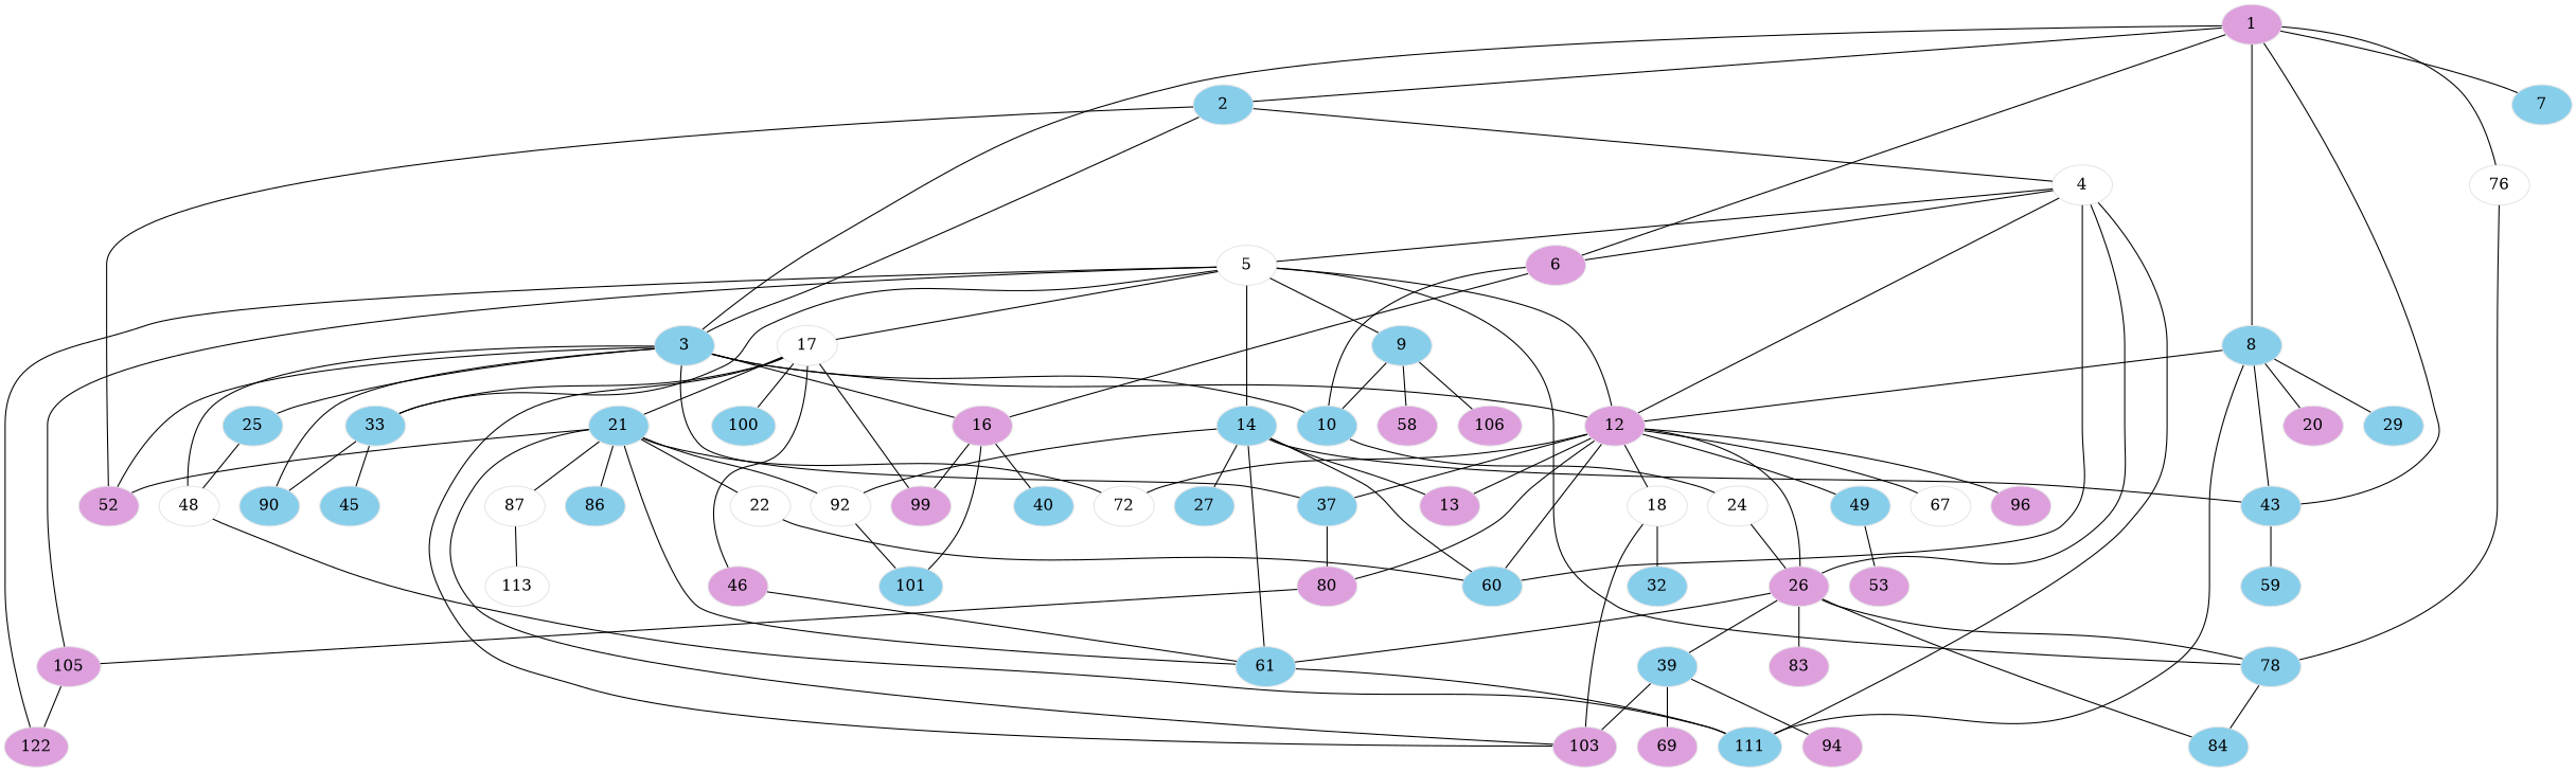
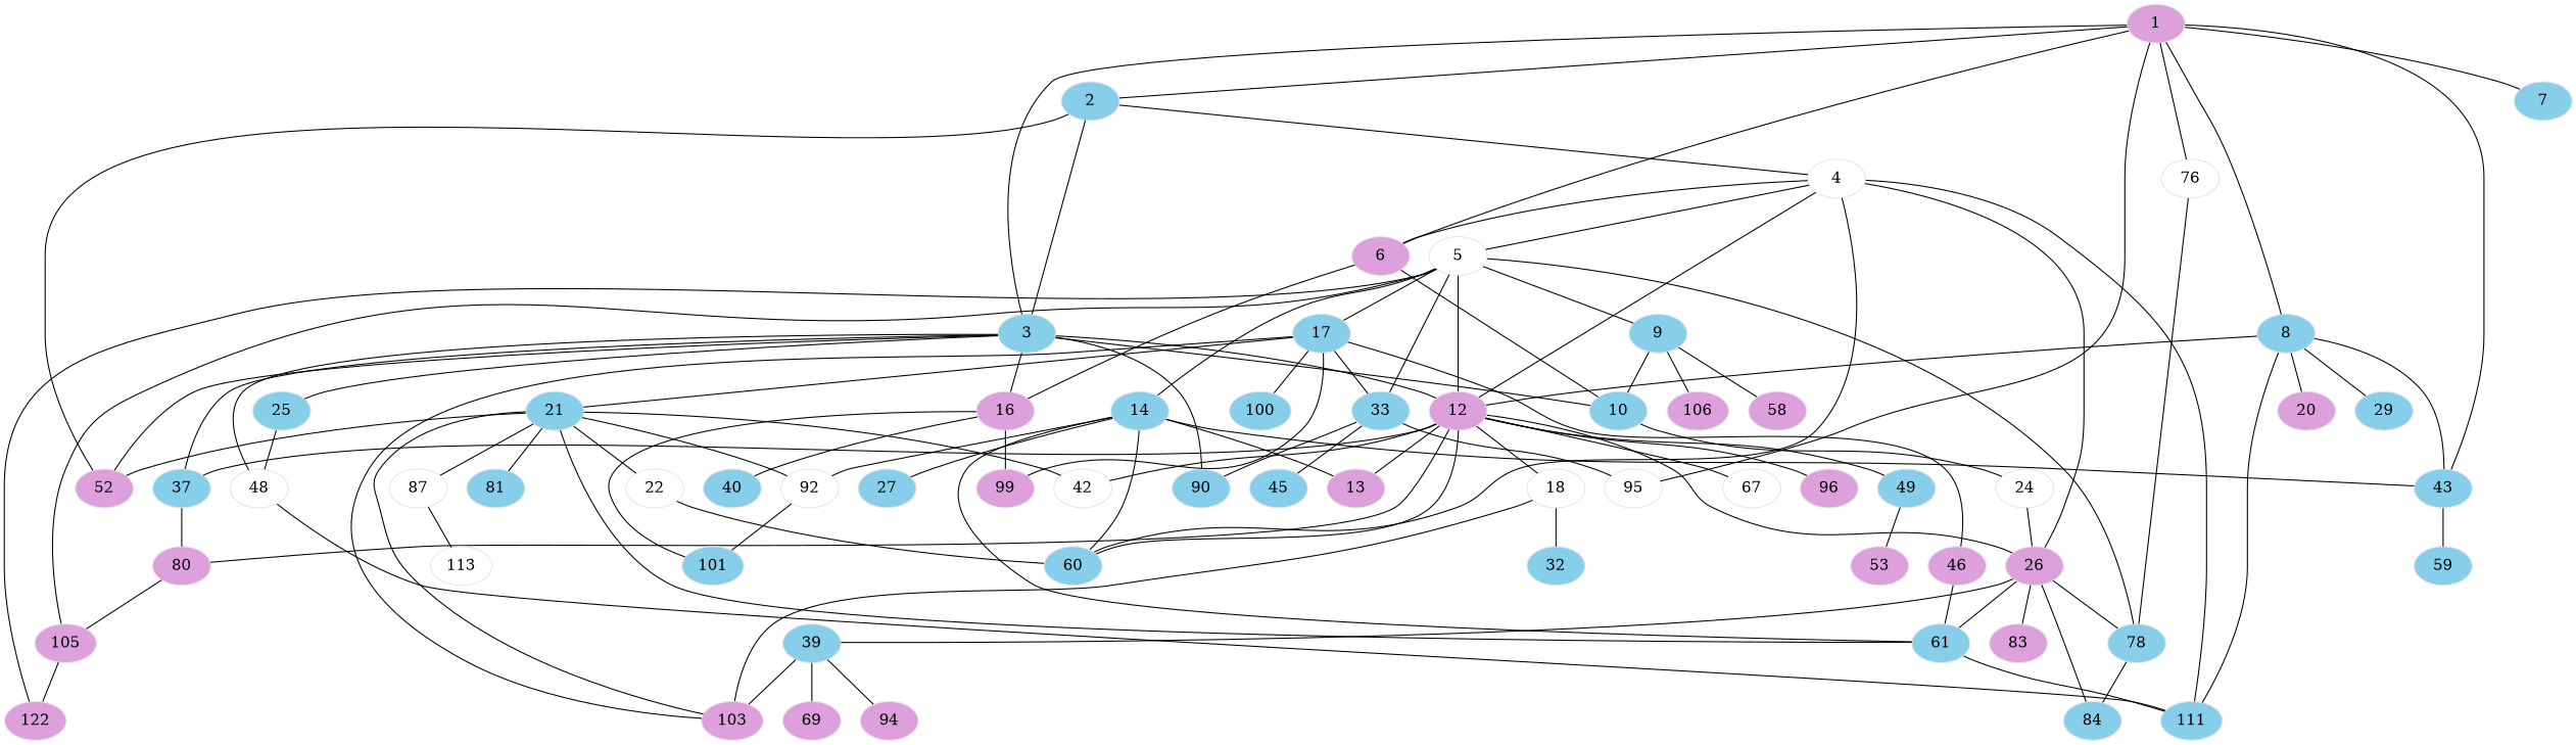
  graph {
    node [color=gray90 fillcolor=skyblue style=filled]
    1 [fillcolor=plum super="+54"]
    2
    3 [super="+110+11"]
    6 [fillcolor=plum]
    7 [super="+74"]
    8
    43 [super="+98"]
    76 [fillcolor=white]
+   95 [fillcolor=white]
    4 [fillcolor=white super="+31+108"]
    52 [fillcolor=plum super="+107"]
    10 [super="+104+53"]
    12 [fillcolor=plum super="+47+23+15"]
    16 [fillcolor=plum super="+82"]
    25
    37 [super="+83"]
    48 [fillcolor=white]
    90
    111 [super="+117"]
    20 [fillcolor=plum]
    29
    59
    78 [super="+116+81"]
    5 [fillcolor=white super="+77"]
    26 [fillcolor=plum super="+120+30+68"]
    60 [super="+125"]
    24 [fillcolor=white super="+73"]
    18 [fillcolor=white]
    n29 [fillcolor=plum label=13 super="+66"]
-   42 [fillcolor=white label=72]
+   42 [fillcolor=white]
    49
    67 [fillcolor=white]
    80 [fillcolor=plum super="+114"]
    96 [fillcolor=plum]
    40
    99 [fillcolor=plum]
    101 [super="+129"]
    9 [super="+51+102"]
    14 [super="+44+71"]
-   17 [fillcolor=white super="+109"]
+   17 [super="+109"]
    33 [super="+34"]
    105 [fillcolor=plum]
    122 [fillcolor=plum]
    61
    39 [super="+72+41"]
    84 [super="+91"]
    n47 [fillcolor=plum label=83]
    58 [fillcolor=plum]
    106 [fillcolor=plum super="+121"]
    27 [super="+89"]
    92 [fillcolor=white]
    21 [super="+63+62+65"]
    46 [fillcolor=plum]
    100
    103 [fillcolor=plum super="+112"]
    45 [super="+88"]
    32
    n58 [fillcolor=plum label=53]
    22 [fillcolor=white super="+97"]
-   86
+   86 [label=81]
    87 [fillcolor=white]
    113 [fillcolor=white]
    69 [fillcolor=plum super="+75"]
    94 [fillcolor=plum]
    1 -- 2
    1 -- 3
    1 -- 6
    1 -- 7
    1 -- 8
    1 -- 43
    1 -- 76
+   1 -- 95
    2 -- 3
    2 -- 4
    2 -- 52
    3 -- 52
    3 -- 10
    3 -- 12 [weight=3]
    3 -- 16
    3 -- 25
    3 -- 37
    3 -- 48
    3 -- 90
    6 -- 10
    6 -- 16
    8 -- 43
    8 -- 12
    8 -- 111
    8 -- 20
    8 -- 29
    43 -- 59
    76 -- 78
    4 -- 6
    4 -- 12
    4 -- 111
    4 -- 5
    4 -- 26 [weight=3]
    4 -- 60
    10 -- 24
    12 -- 37
    12 -- 26 [weight=2]
    12 -- 60 [weight=2]
    12 -- 18 [weight=2]
    12 -- n29
    12 -- 42
    12 -- 49
    12 -- 67
    12 -- 80
    12 -- 96
    16 -- 40
    16 -- 99
    16 -- 101
    25 -- 48
    37 -- 80
    48 -- 111
    78 -- 84
    5 -- 12 [weight=2]
    5 -- 78
    5 -- 9
    5 -- 14
    5 -- 17
    5 -- 33 [weight=2]
    5 -- 105
    5 -- 122
    26 -- 78
    26 -- 61
    26 -- 39
    26 -- 84
    26 -- n47
    24 -- 26
    18 -- 103
    18 -- 32
    49 -- n58
    80 -- 105
    9 -- 10
    9 -- 58
    9 -- 106
    14 -- 43
    14 -- 60
    14 -- n29
    14 -- 61
    14 -- 27
    14 -- 92
    17 -- 99
    17 -- 33
    17 -- 21
    17 -- 46
    17 -- 100
    17 -- 103
+   33 -- 95
    33 -- 90
    33 -- 45
    105 -- 122
    61 -- 111
    39 -- 103 [weight=2]
    39 -- 69
    39 -- 94
    92 -- 101
    21 -- 52
    21 -- 42
    21 -- 61
    21 -- 92
    21 -- 103
    21 -- 22
    21 -- 86
    21 -- 87
    46 -- 61
    22 -- 60
    87 -- 113
  }
